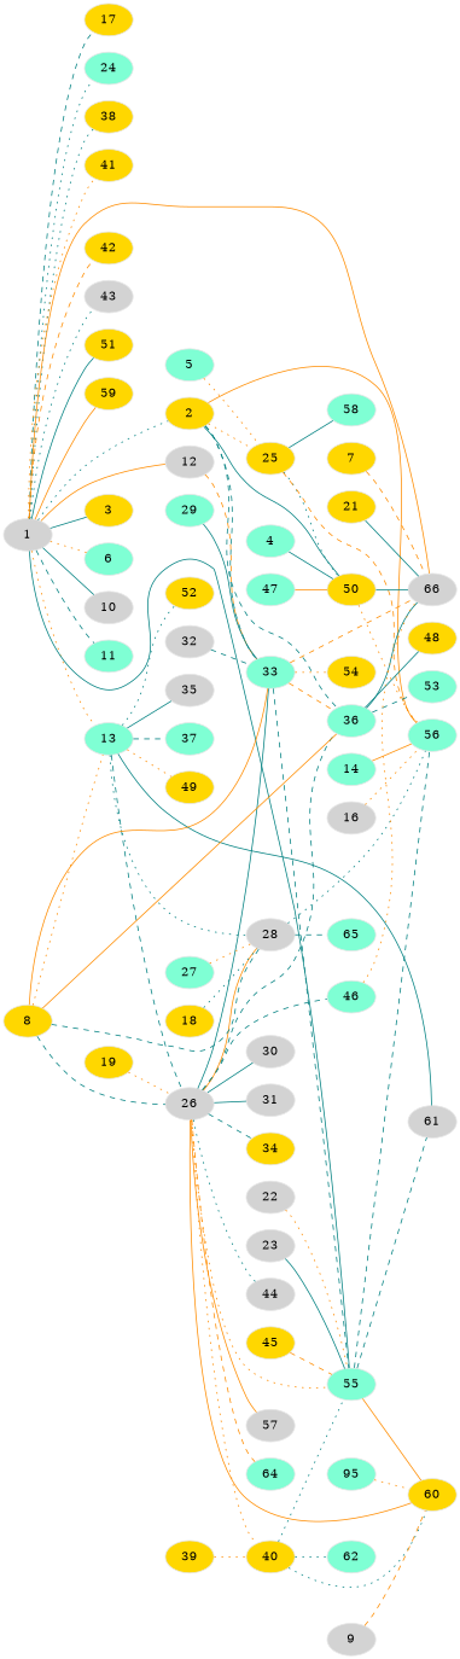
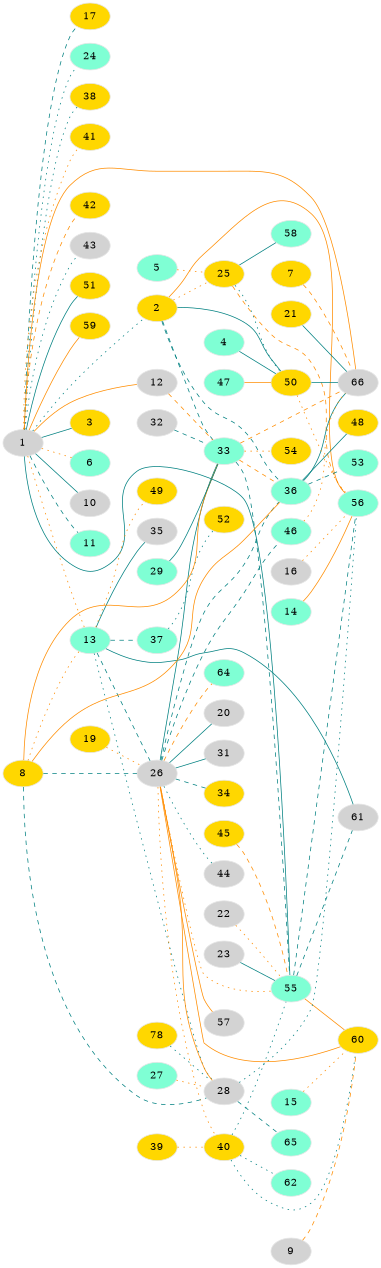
  graph {
    rankdir=LR
    node [color=gray90 fillcolor=gold style=filled]
    edge [color=teal style=dotted weight=1.0]
    1 [fillcolor=lightgrey]
    2
    3
    6 [fillcolor=aquamarine]
    10 [fillcolor=lightgrey]
    11 [fillcolor=aquamarine]
    12 [fillcolor=lightgrey]
    13 [fillcolor=aquamarine]
    17
    24 [fillcolor=aquamarine]
    38
    41
    42
    43 [fillcolor=lightgrey]
    51
    55 [fillcolor=aquamarine]
    59
    n18 [fillcolor=lightgrey label=66]
    25
    33 [fillcolor=aquamarine]
    36 [fillcolor=aquamarine]
    50
    56 [fillcolor=aquamarine]
    26 [fillcolor=lightgrey]
    28 [fillcolor=lightgrey]
    35 [fillcolor=lightgrey]
    37 [fillcolor=aquamarine]
    49
    52
    61 [fillcolor=lightgrey]
    60
    58 [fillcolor=aquamarine]
    54
    48
    53 [fillcolor=aquamarine]
    4 [fillcolor=aquamarine]
    5 [fillcolor=aquamarine]
    7
    8
-   30 [fillcolor=lightgrey]
+   30 [fillcolor=lightgrey label=20]
    31 [fillcolor=lightgrey]
    34
    40
    44 [fillcolor=lightgrey]
    46 [fillcolor=aquamarine]
    57 [fillcolor=lightgrey]
    64 [fillcolor=aquamarine]
    65 [fillcolor=aquamarine]
    9 [fillcolor=lightgrey]
    14 [fillcolor=aquamarine]
-   15 [fillcolor=aquamarine label=95]
+   15 [fillcolor=aquamarine]
    16 [fillcolor=lightgrey]
-   18
+   18 [label=78]
    19
    21
    22 [fillcolor=lightgrey]
    23 [fillcolor=lightgrey]
    62 [fillcolor=aquamarine]
    27 [fillcolor=aquamarine]
    29 [fillcolor=aquamarine]
    32 [fillcolor=lightgrey]
    39
    45
    47 [fillcolor=aquamarine]
    1 -- 2
    1 -- 3 [style=solid]
    1 -- 6 [color=darkorange]
    1 -- 10 [style=solid]
    1 -- 11 [style=dashed]
    1 -- 12 [color=darkorange style=solid]
    1 -- 13 [color=darkorange weight=8.0]
    1 -- 17 [style=dashed]
    1 -- 24
    1 -- 38
    1 -- 41 [color=darkorange]
    1 -- 42 [color=darkorange style=dashed]
    1 -- 43
    1 -- 51 [style=solid]
    1 -- 55 [style=solid]
    1 -- 59 [color=darkorange style=solid]
    1 -- n18 [color=darkorange style=solid]
    2 -- 25 [color=darkorange]
    2 -- 33 [style=dashed]
    2 -- 36 [style=dashed]
    2 -- 50 [style=solid]
    2 -- 56 [color=darkorange style=solid weight=3.0]
    12 -- 33 [color=darkorange style=dashed]
    13 -- 26 [style=dashed weight=3.0]
    13 -- 28
    13 -- 35 [style=solid]
    13 -- 37 [style=dashed]
    13 -- 49 [color=darkorange]
-   13 -- 52
+   37 -- 52
    13 -- 61 [style=solid]
    55 -- 56 [style=dashed]
    55 -- 61 [style=dashed]
    55 -- 60 [color=darkorange style=solid weight=4.0]
    25 -- 50
    25 -- 56 [color=darkorange style=dashed weight=3.0]
    25 -- 58 [style=solid]
    33 -- 55 [style=dashed]
    33 -- n18 [color=darkorange style=dashed weight=4.0]
    33 -- 36 [color=darkorange style=dashed weight=4.0]
    33 -- 54 [color=darkorange]
    36 -- n18 [style=solid]
    36 -- 48 [style=solid]
    36 -- 53 [style=dashed]
    50 -- n18 [style=solid]
    50 -- 56 [color=darkorange weight=3.0]
    26 -- 55 [color=darkorange weight=2.0]
    26 -- 33 [style=solid]
    26 -- 36 [style=dashed]
    26 -- 28 [color=darkorange style=solid weight=3.0]
    26 -- 60 [color=darkorange style=solid weight=2.0]
    26 -- 30 [style=solid]
    26 -- 31 [style=solid]
    26 -- 34 [style=dashed]
    26 -- 40 [color=darkorange]
    26 -- 44
    26 -- 46 [style=dashed]
    26 -- 57 [color=darkorange style=solid]
    26 -- 64 [color=darkorange style=dashed]
    28 -- 56
    28 -- 65 [style=dashed]
    4 -- 50 [style=solid]
    5 -- 25 [color=darkorange]
    7 -- n18 [color=darkorange style=dashed]
    8 -- 13 [color=darkorange]
    8 -- 33 [color=darkorange style=solid]
    8 -- 36 [color=darkorange style=solid]
    8 -- 26 [style=dashed weight=3.0]
    8 -- 28 [style=dashed]
    40 -- 55 [weight=2.0]
    40 -- 60 [weight=2.0]
    40 -- 62
    46 -- n18 [color=darkorange]
    9 -- 60 [color=darkorange style=dashed]
    14 -- 56 [color=darkorange style=solid]
    15 -- 60 [color=darkorange]
    16 -- 56 [color=darkorange]
    18 -- 28
    19 -- 26 [color=darkorange]
    21 -- n18 [style=solid]
    22 -- 55 [color=darkorange]
    23 -- 55 [style=solid]
    27 -- 28 [color=darkorange]
    29 -- 33 [style=solid]
    32 -- 33 [style=dashed]
    39 -- 40 [color=darkorange]
    45 -- 55 [color=darkorange style=dashed]
    47 -- 50 [color=darkorange style=solid]
  }
